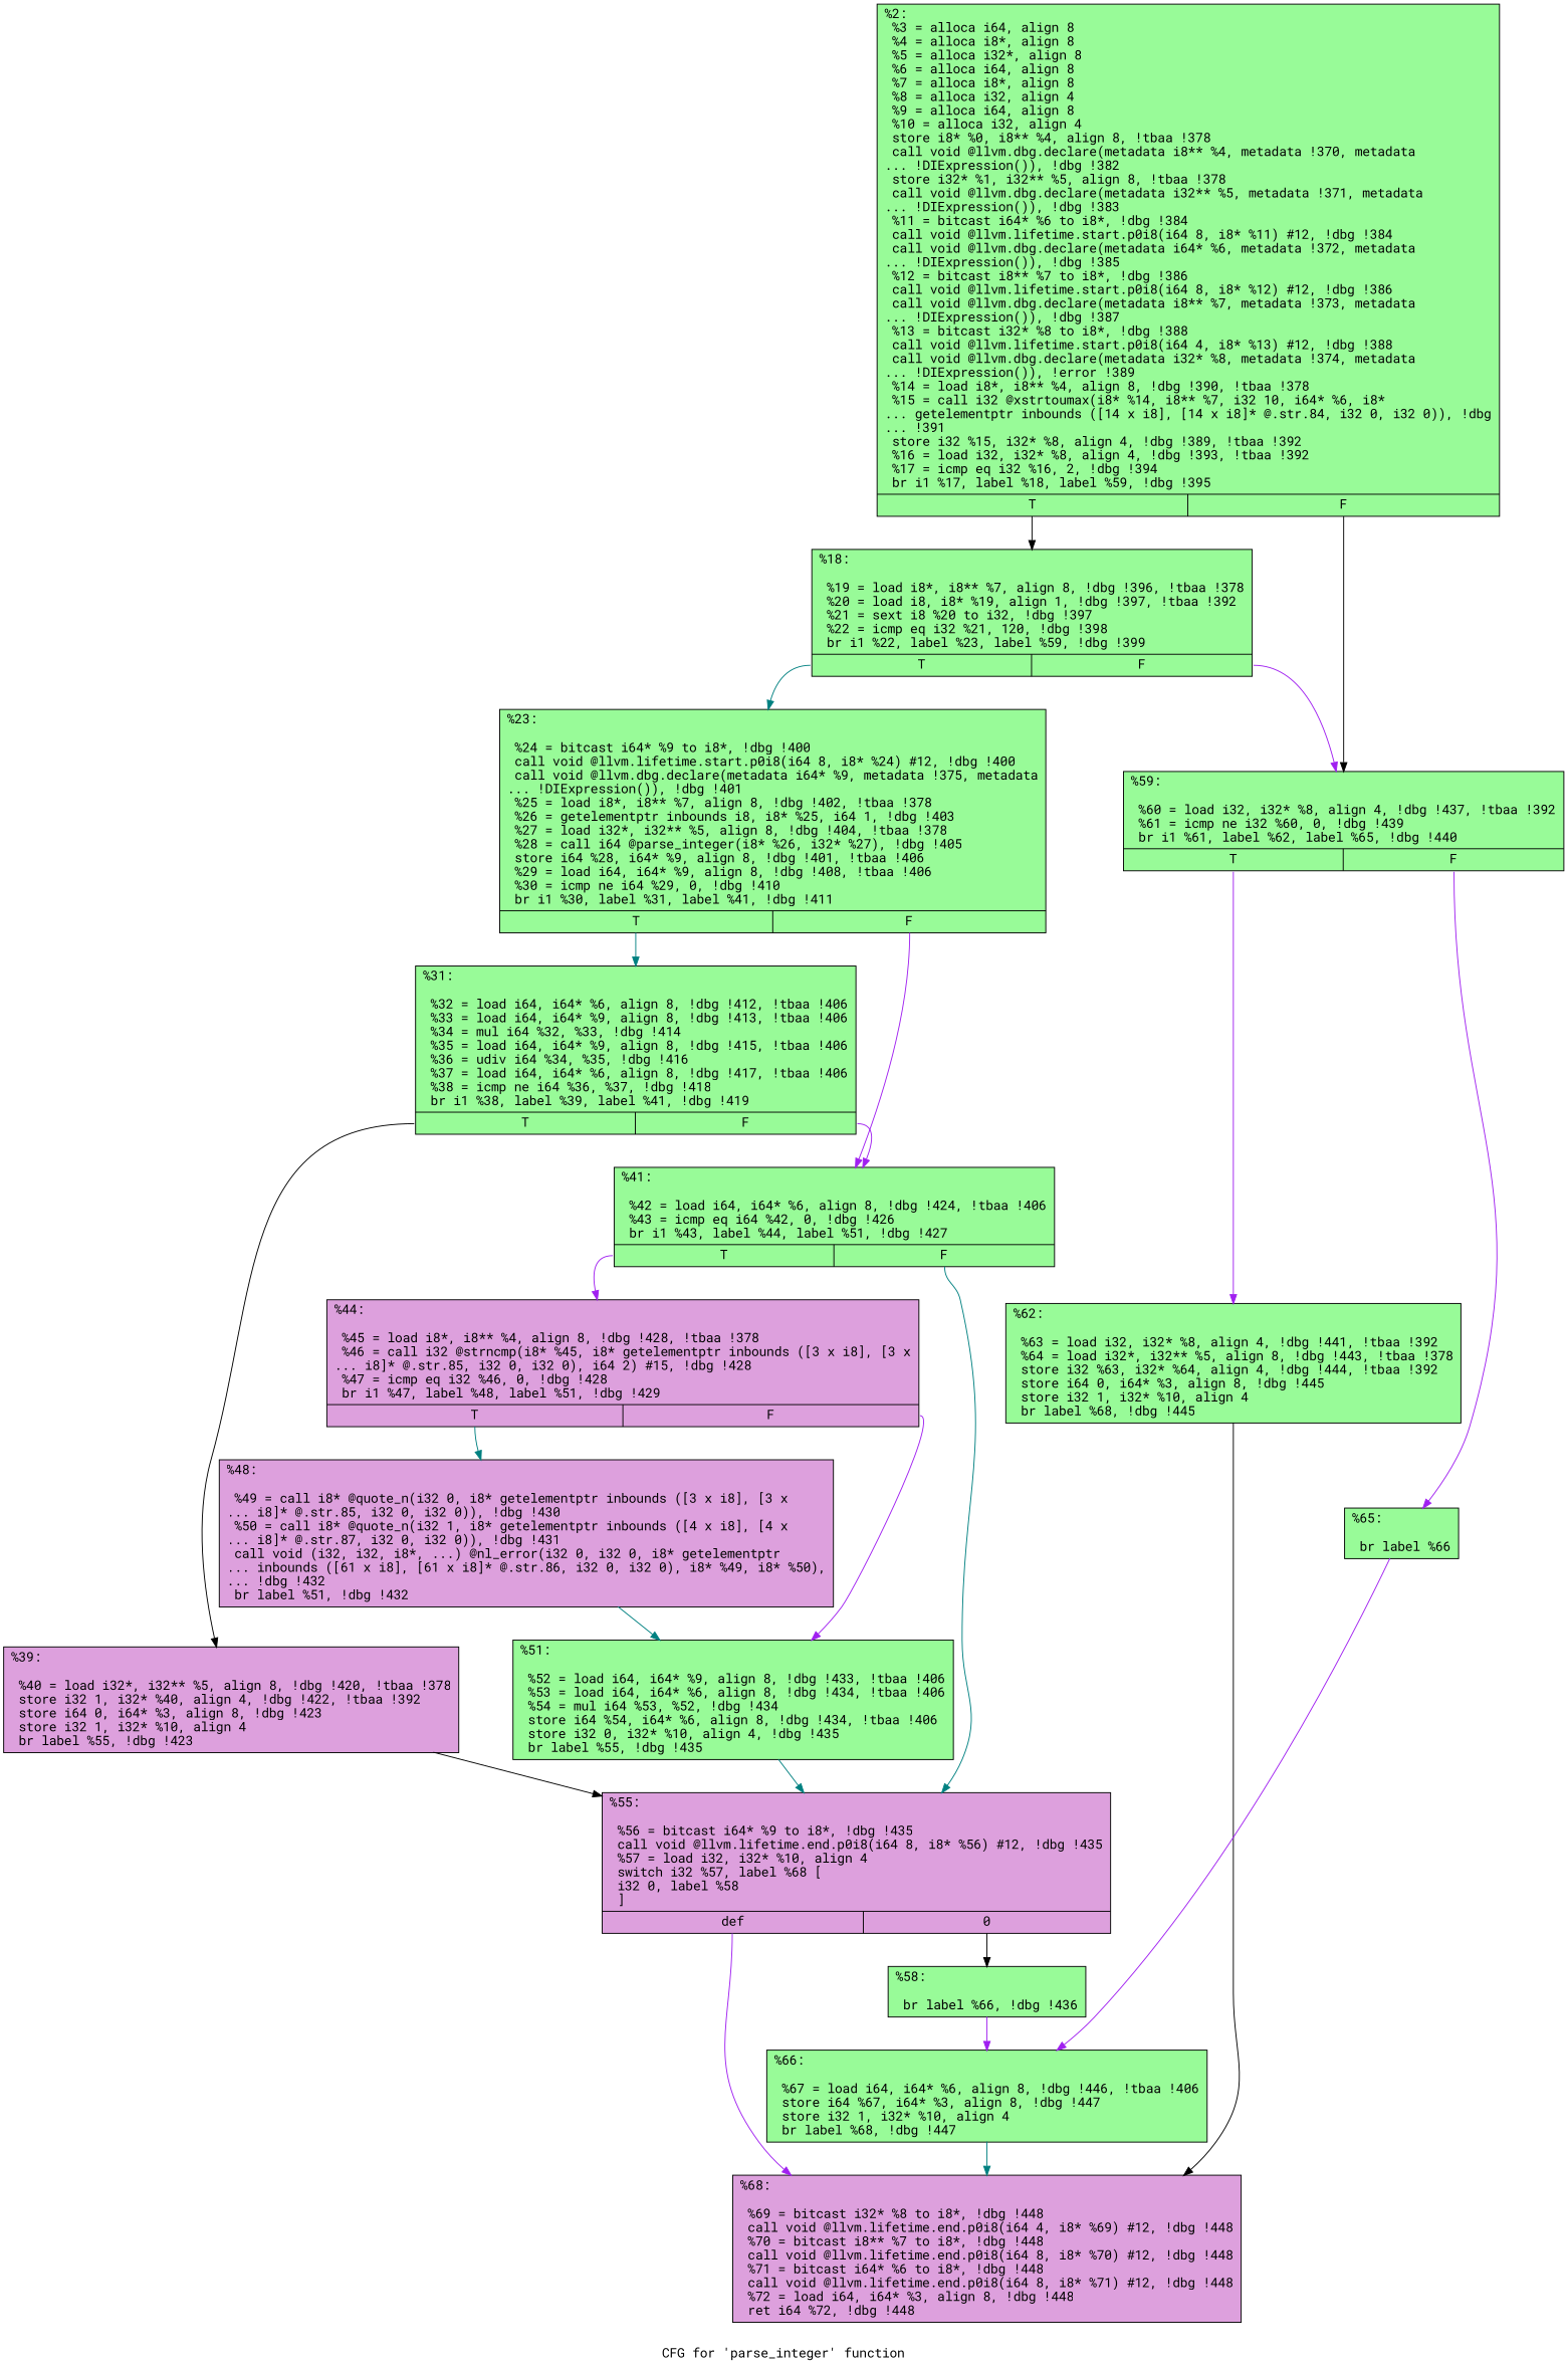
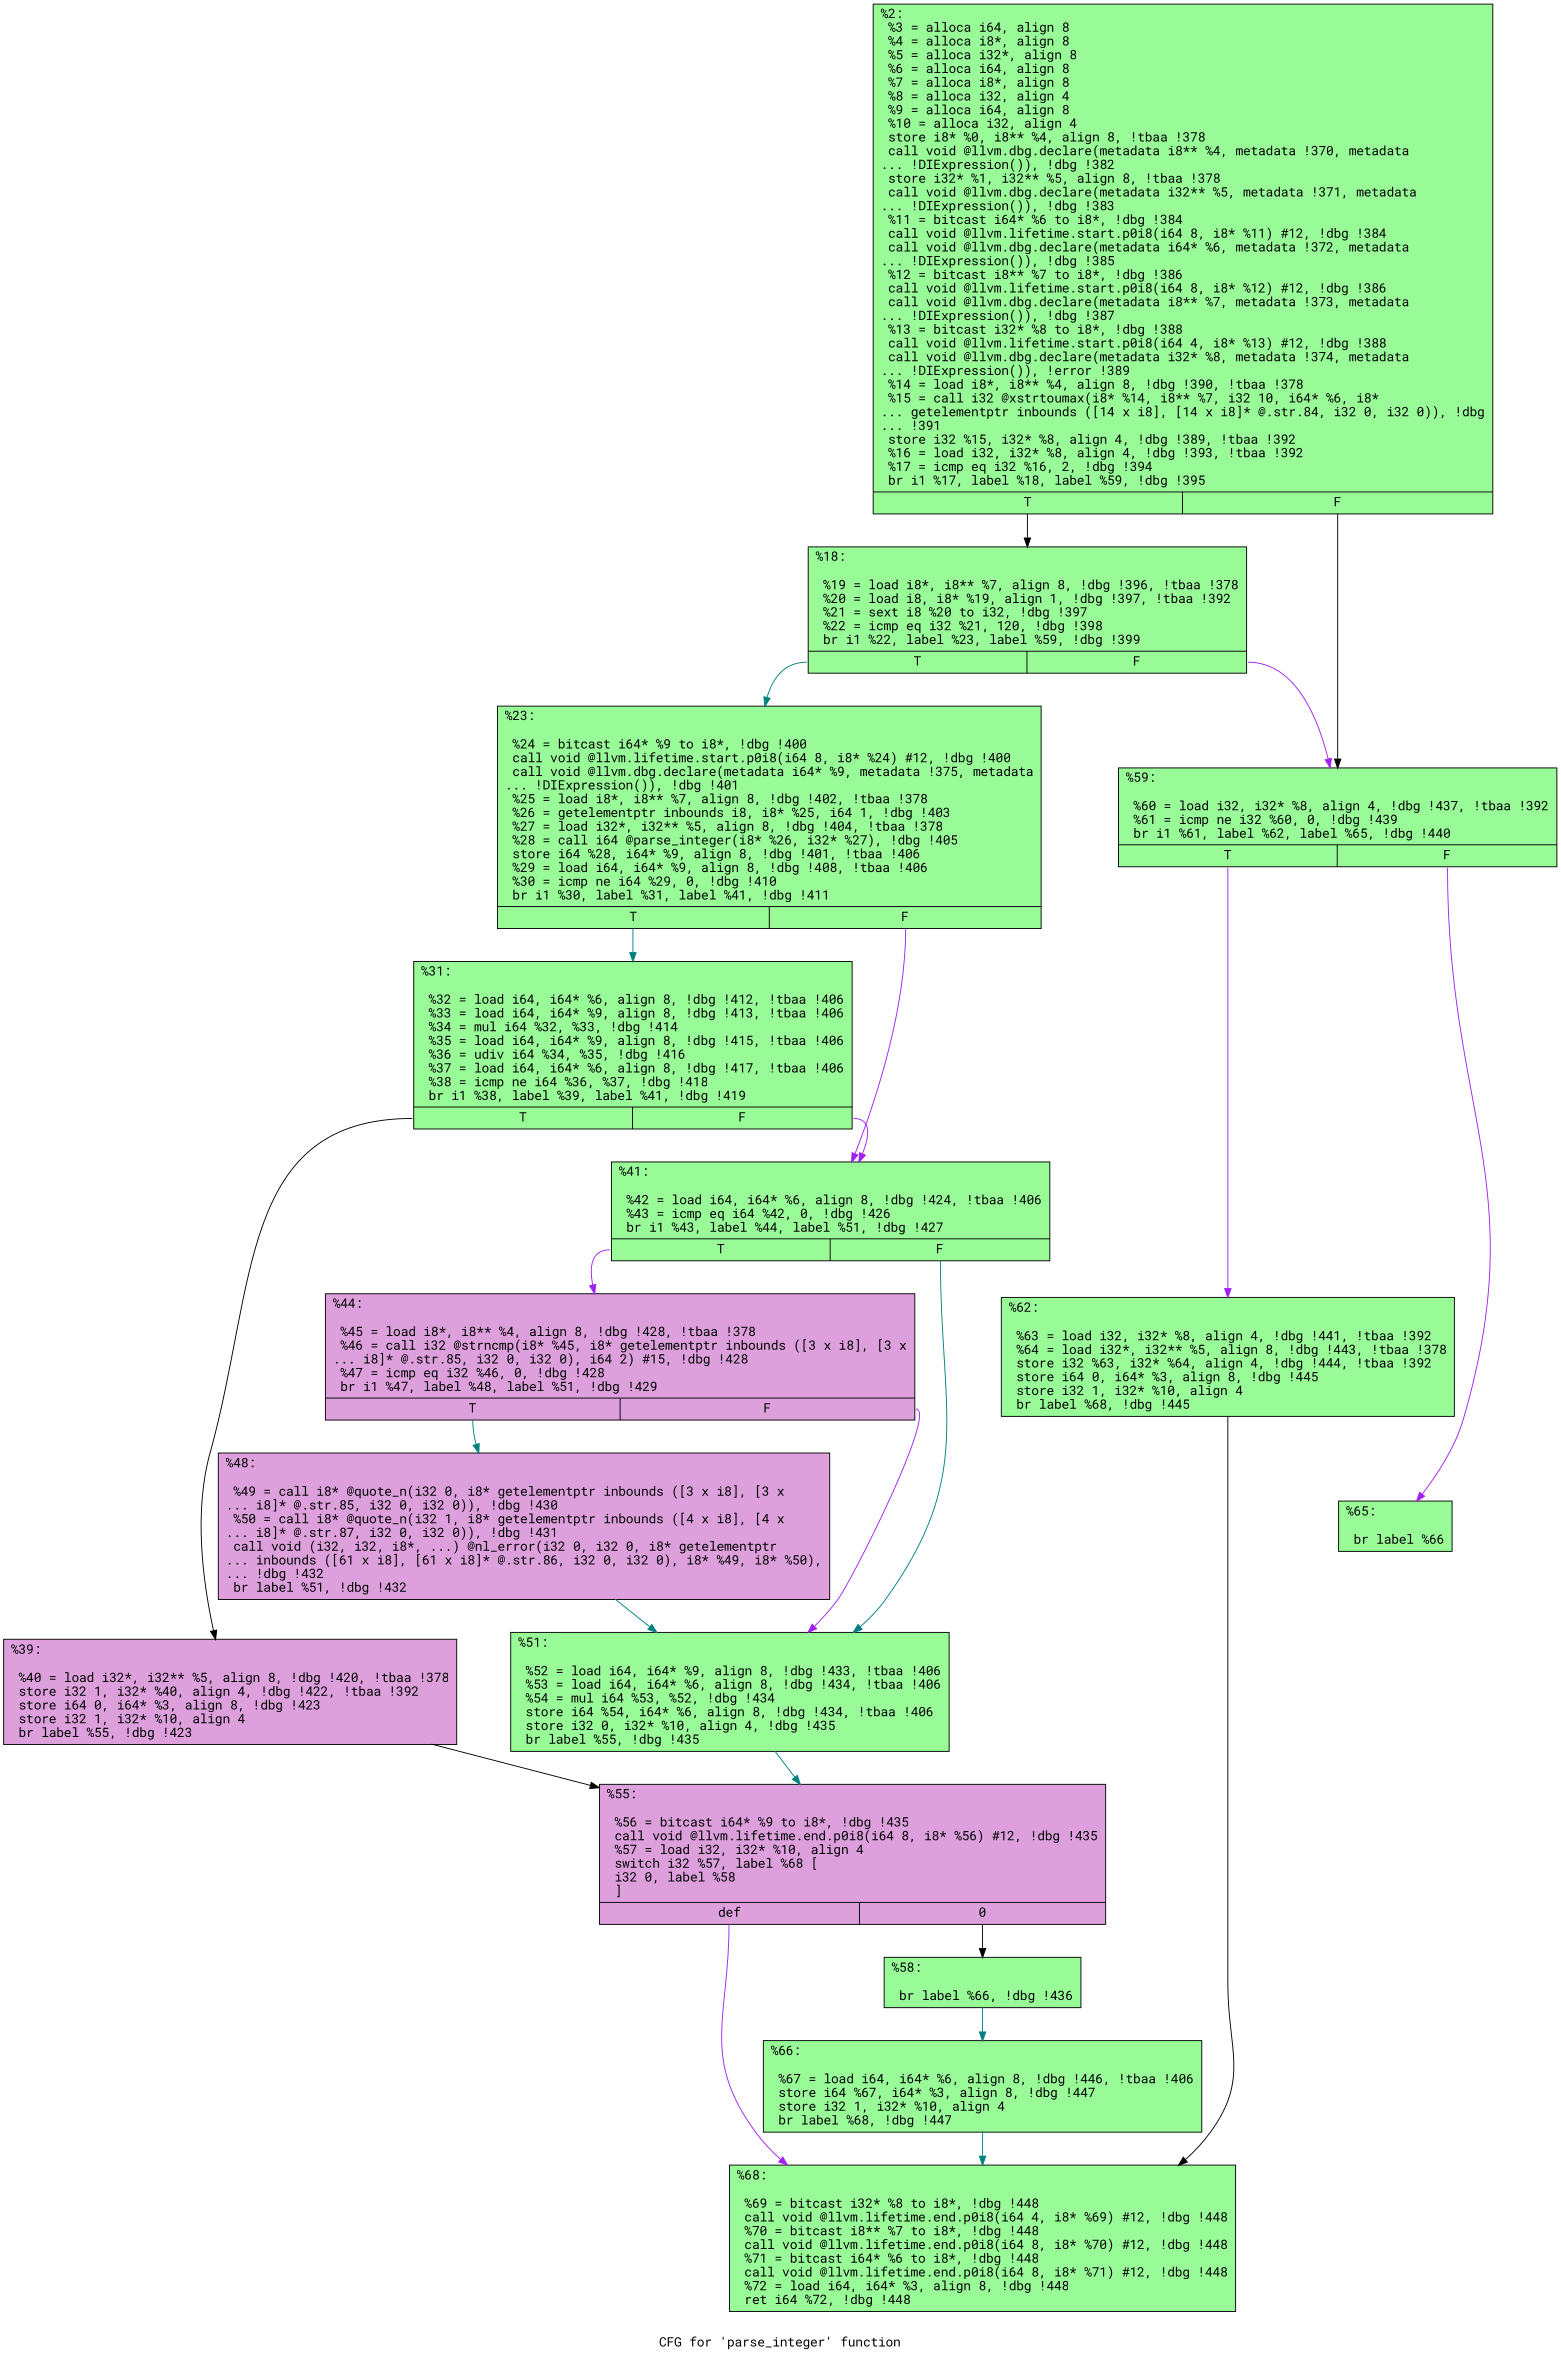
  digraph {
    fontname="Roboto Mono"
    label="CFG for 'parse_integer' function"
    node [fillcolor=palegreen fontname="Roboto Mono" shape=record style=filled]
    edge [color=purple fontname="Roboto Mono" tailport=s0]
    n1 [label="{%2:\l  %3 = alloca i64, align 8\l  %4 = alloca i8*, align 8\l  %5 = alloca i32*, align 8\l  %6 = alloca i64, align 8\l  %7 = alloca i8*, align 8\l  %8 = alloca i32, align 4\l  %9 = alloca i64, align 8\l  %10 = alloca i32, align 4\l  store i8* %0, i8** %4, align 8, !tbaa !378\l  call void @llvm.dbg.declare(metadata i8** %4, metadata !370, metadata\l... !DIExpression()), !dbg !382\l  store i32* %1, i32** %5, align 8, !tbaa !378\l  call void @llvm.dbg.declare(metadata i32** %5, metadata !371, metadata\l... !DIExpression()), !dbg !383\l  %11 = bitcast i64* %6 to i8*, !dbg !384\l  call void @llvm.lifetime.start.p0i8(i64 8, i8* %11) #12, !dbg !384\l  call void @llvm.dbg.declare(metadata i64* %6, metadata !372, metadata\l... !DIExpression()), !dbg !385\l  %12 = bitcast i8** %7 to i8*, !dbg !386\l  call void @llvm.lifetime.start.p0i8(i64 8, i8* %12) #12, !dbg !386\l  call void @llvm.dbg.declare(metadata i8** %7, metadata !373, metadata\l... !DIExpression()), !dbg !387\l  %13 = bitcast i32* %8 to i8*, !dbg !388\l  call void @llvm.lifetime.start.p0i8(i64 4, i8* %13) #12, !dbg !388\l  call void @llvm.dbg.declare(metadata i32* %8, metadata !374, metadata\l... !DIExpression()), !error !389\l  %14 = load i8*, i8** %4, align 8, !dbg !390, !tbaa !378\l  %15 = call i32 @xstrtoumax(i8* %14, i8** %7, i32 10, i64* %6, i8*\l... getelementptr inbounds ([14 x i8], [14 x i8]* @.str.84, i32 0, i32 0)), !dbg\l... !391\l  store i32 %15, i32* %8, align 4, !dbg !389, !tbaa !392\l  %16 = load i32, i32* %8, align 4, !dbg !393, !tbaa !392\l  %17 = icmp eq i32 %16, 2, !dbg !394\l  br i1 %17, label %18, label %59, !dbg !395\l|{<s0>T|<s1>F}}"]
    n2 [label="{%18:\l\l  %19 = load i8*, i8** %7, align 8, !dbg !396, !tbaa !378\l  %20 = load i8, i8* %19, align 1, !dbg !397, !tbaa !392\l  %21 = sext i8 %20 to i32, !dbg !397\l  %22 = icmp eq i32 %21, 120, !dbg !398\l  br i1 %22, label %23, label %59, !dbg !399\l|{<s0>T|<s1>F}}"]
    n3 [label="{%59:\l\l  %60 = load i32, i32* %8, align 4, !dbg !437, !tbaa !392\l  %61 = icmp ne i32 %60, 0, !dbg !439\l  br i1 %61, label %62, label %65, !dbg !440\l|{<s0>T|<s1>F}}"]
    n4 [label="{%23:\l\l  %24 = bitcast i64* %9 to i8*, !dbg !400\l  call void @llvm.lifetime.start.p0i8(i64 8, i8* %24) #12, !dbg !400\l  call void @llvm.dbg.declare(metadata i64* %9, metadata !375, metadata\l... !DIExpression()), !dbg !401\l  %25 = load i8*, i8** %7, align 8, !dbg !402, !tbaa !378\l  %26 = getelementptr inbounds i8, i8* %25, i64 1, !dbg !403\l  %27 = load i32*, i32** %5, align 8, !dbg !404, !tbaa !378\l  %28 = call i64 @parse_integer(i8* %26, i32* %27), !dbg !405\l  store i64 %28, i64* %9, align 8, !dbg !401, !tbaa !406\l  %29 = load i64, i64* %9, align 8, !dbg !408, !tbaa !406\l  %30 = icmp ne i64 %29, 0, !dbg !410\l  br i1 %30, label %31, label %41, !dbg !411\l|{<s0>T|<s1>F}}"]
    n5 [label="{%62:\l\l  %63 = load i32, i32* %8, align 4, !dbg !441, !tbaa !392\l  %64 = load i32*, i32** %5, align 8, !dbg !443, !tbaa !378\l  store i32 %63, i32* %64, align 4, !dbg !444, !tbaa !392\l  store i64 0, i64* %3, align 8, !dbg !445\l  store i32 1, i32* %10, align 4\l  br label %68, !dbg !445\l}"]
    n6 [label="{%65:\l\l  br label %66\l}"]
    n7 [label="{%31:\l\l  %32 = load i64, i64* %6, align 8, !dbg !412, !tbaa !406\l  %33 = load i64, i64* %9, align 8, !dbg !413, !tbaa !406\l  %34 = mul i64 %32, %33, !dbg !414\l  %35 = load i64, i64* %9, align 8, !dbg !415, !tbaa !406\l  %36 = udiv i64 %34, %35, !dbg !416\l  %37 = load i64, i64* %6, align 8, !dbg !417, !tbaa !406\l  %38 = icmp ne i64 %36, %37, !dbg !418\l  br i1 %38, label %39, label %41, !dbg !419\l|{<s0>T|<s1>F}}"]
    n8 [label="{%41:\l\l  %42 = load i64, i64* %6, align 8, !dbg !424, !tbaa !406\l  %43 = icmp eq i64 %42, 0, !dbg !426\l  br i1 %43, label %44, label %51, !dbg !427\l|{<s0>T|<s1>F}}"]
-   n9 [fillcolor=plum label="{%68:\l\l  %69 = bitcast i32* %8 to i8*, !dbg !448\l  call void @llvm.lifetime.end.p0i8(i64 4, i8* %69) #12, !dbg !448\l  %70 = bitcast i8** %7 to i8*, !dbg !448\l  call void @llvm.lifetime.end.p0i8(i64 8, i8* %70) #12, !dbg !448\l  %71 = bitcast i64* %6 to i8*, !dbg !448\l  call void @llvm.lifetime.end.p0i8(i64 8, i8* %71) #12, !dbg !448\l  %72 = load i64, i64* %3, align 8, !dbg !448\l  ret i64 %72, !dbg !448\l}"]
+   n9 [label="{%68:\l\l  %69 = bitcast i32* %8 to i8*, !dbg !448\l  call void @llvm.lifetime.end.p0i8(i64 4, i8* %69) #12, !dbg !448\l  %70 = bitcast i8** %7 to i8*, !dbg !448\l  call void @llvm.lifetime.end.p0i8(i64 8, i8* %70) #12, !dbg !448\l  %71 = bitcast i64* %6 to i8*, !dbg !448\l  call void @llvm.lifetime.end.p0i8(i64 8, i8* %71) #12, !dbg !448\l  %72 = load i64, i64* %3, align 8, !dbg !448\l  ret i64 %72, !dbg !448\l}"]
    n10 [label="{%66:\l\l  %67 = load i64, i64* %6, align 8, !dbg !446, !tbaa !406\l  store i64 %67, i64* %3, align 8, !dbg !447\l  store i32 1, i32* %10, align 4\l  br label %68, !dbg !447\l}"]
    n11 [fillcolor=plum label="{%39:\l\l  %40 = load i32*, i32** %5, align 8, !dbg !420, !tbaa !378\l  store i32 1, i32* %40, align 4, !dbg !422, !tbaa !392\l  store i64 0, i64* %3, align 8, !dbg !423\l  store i32 1, i32* %10, align 4\l  br label %55, !dbg !423\l}"]
    n12 [fillcolor=plum label="{%44:\l\l  %45 = load i8*, i8** %4, align 8, !dbg !428, !tbaa !378\l  %46 = call i32 @strncmp(i8* %45, i8* getelementptr inbounds ([3 x i8], [3 x\l... i8]* @.str.85, i32 0, i32 0), i64 2) #15, !dbg !428\l  %47 = icmp eq i32 %46, 0, !dbg !428\l  br i1 %47, label %48, label %51, !dbg !429\l|{<s0>T|<s1>F}}"]
    n13 [label="{%51:\l\l  %52 = load i64, i64* %9, align 8, !dbg !433, !tbaa !406\l  %53 = load i64, i64* %6, align 8, !dbg !434, !tbaa !406\l  %54 = mul i64 %53, %52, !dbg !434\l  store i64 %54, i64* %6, align 8, !dbg !434, !tbaa !406\l  store i32 0, i32* %10, align 4, !dbg !435\l  br label %55, !dbg !435\l}"]
    n14 [fillcolor=plum label="{%55:\l\l  %56 = bitcast i64* %9 to i8*, !dbg !435\l  call void @llvm.lifetime.end.p0i8(i64 8, i8* %56) #12, !dbg !435\l  %57 = load i32, i32* %10, align 4\l  switch i32 %57, label %68 [\l    i32 0, label %58\l  ]\l|{<s0>def|<s1>0}}"]
    n15 [fillcolor=plum label="{%48:\l\l  %49 = call i8* @quote_n(i32 0, i8* getelementptr inbounds ([3 x i8], [3 x\l... i8]* @.str.85, i32 0, i32 0)), !dbg !430\l  %50 = call i8* @quote_n(i32 1, i8* getelementptr inbounds ([4 x i8], [4 x\l... i8]* @.str.87, i32 0, i32 0)), !dbg !431\l  call void (i32, i32, i8*, ...) @nl_error(i32 0, i32 0, i8* getelementptr\l... inbounds ([61 x i8], [61 x i8]* @.str.86, i32 0, i32 0), i8* %49, i8* %50),\l... !dbg !432\l  br label %51, !dbg !432\l}"]
    n16 [label="{%58:\l\l  br label %66, !dbg !436\l}"]
    n1 -> n2 [color=black]
    n1 -> n3 [color=black tailport=s1]
    n2 -> n3 [tailport=s1]
    n2 -> n4 [color=teal]
    n3 -> n5
    n3 -> n6 [tailport=s1]
    n4 -> n7 [color=teal]
    n4 -> n8 [tailport=s1]
    n5 -> n9 [color=black]
-   n6 -> n10
    n7 -> n8 [tailport=s1]
    n7 -> n11 [color=black]
    n8 -> n12
-   n8 -> n14 [color=teal tailport=s1]
+   n8 -> n13 [color=teal tailport=s1]
    n10 -> n9 [color=teal]
    n11 -> n14 [color=black]
    n12 -> n13 [tailport=s1]
    n12 -> n15 [color=teal]
    n13 -> n14 [color=teal]
    n14 -> n9
    n14 -> n16 [color=black tailport=s1]
    n15 -> n13 [color=teal]
-   n16 -> n10
+   n16 -> n10 [color=teal]
  }
